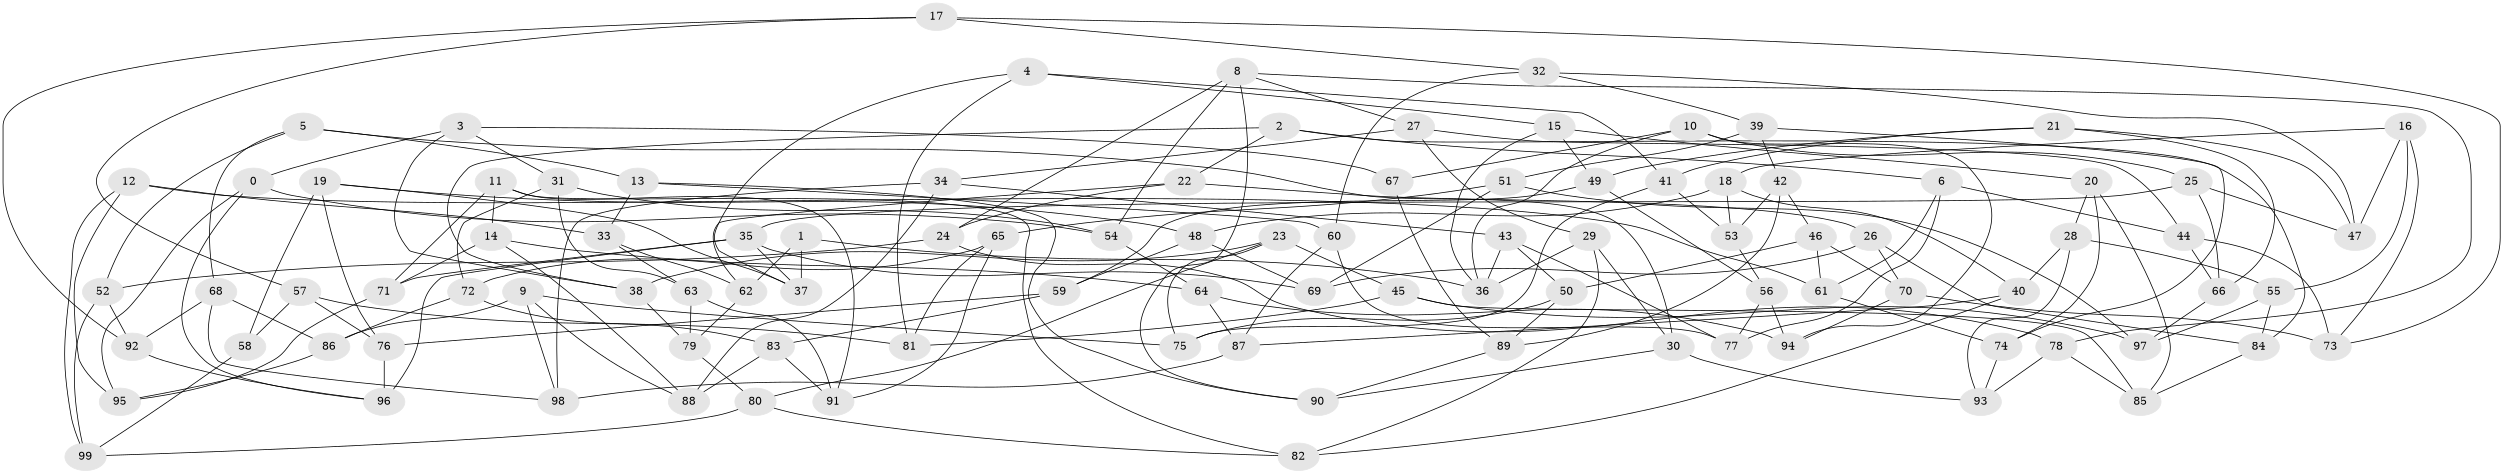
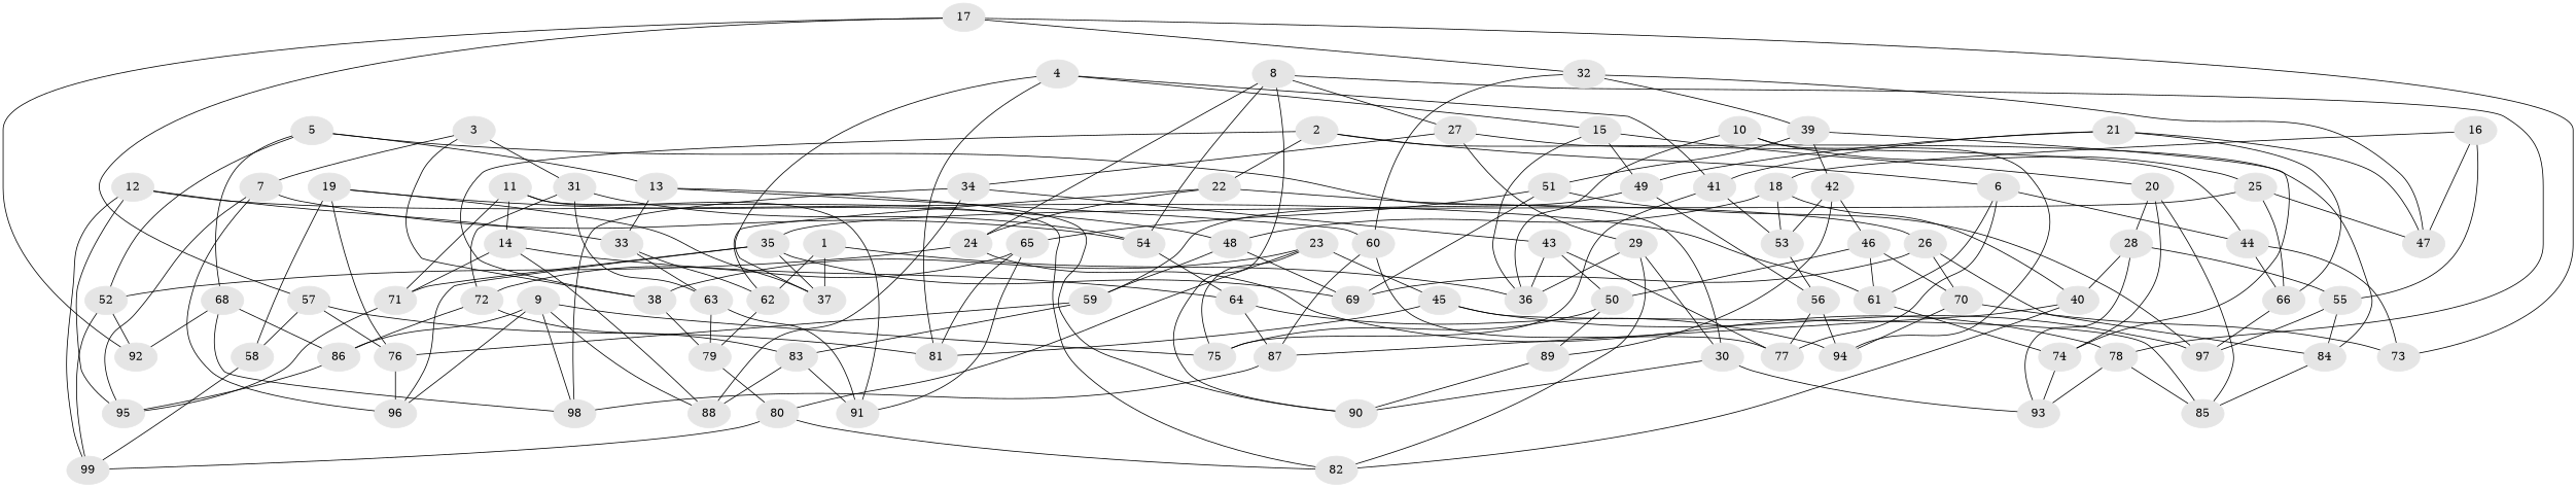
  graph {
    node [color=gray90 style=filled]
    1
    36
    37
    62
    27
    44
    29
    34
    79
    2
    6
    22
    38
    84
    61
    77
    24
    26
    85
    3
-   7 [label=0]
+   7
    31
-   67
    54
    95
    96
    63
    72
    89
    4
    15
    41
    81
    20
    49
    75
    53
    5
    13
    30
    52
    68
    90
    33
    60
    93
    99
    92
    86
    98
    73
    66
    74
    64
    8
    78
    9
    88
    10
    25
    94
    47
    35
    11
    14
    71
    82
    91
    12
    87
    28
    59
    56
    16
    18
    55
    40
    48
    97
    17
    32
    57
    39
    58
    76
    69
    19
    21
    70
    23
    45
    80
    43
    83
    42
    51
    50
    46
    65
    1 -- 36
    1 -- 37
    1 -- 62
    62 -- 79
    27 -- 44
    27 -- 29
    27 -- 34
    44 -- 73
    44 -- 66
    29 -- 36
    29 -- 30
    29 -- 82
    34 -- 98
    34 -- 88
    34 -- 43
    79 -- 80
    2 -- 6
    2 -- 22
    2 -- 38
    2 -- 84
    6 -- 44
    6 -- 61
    6 -- 77
    22 -- 62
    22 -- 24
    22 -- 26
    38 -- 79
    84 -- 85
    61 -- 74
    24 -- 52
    24 -- 78
    26 -- 84
    26 -- 69
    26 -- 70
    3 -- 38
    3 -- 7
    3 -- 31
-   3 -- 67
    7 -- 54
    7 -- 95
    7 -- 96
    31 -- 54
    31 -- 63
    31 -- 72
-   67 -- 89
    54 -- 64
    63 -- 79
    63 -- 91
    72 -- 86
    72 -- 83
    89 -- 90
    4 -- 37
    4 -- 15
    4 -- 41
    4 -- 81
    15 -- 36
    15 -- 20
    15 -- 49
    41 -- 75
    41 -- 53
    20 -- 85
    20 -- 74
    20 -- 28
    49 -- 59
    49 -- 56
    53 -- 56
    5 -- 13
    5 -- 30
    5 -- 52
    5 -- 68
    13 -- 90
    13 -- 33
    13 -- 60
    30 -- 90
    30 -- 93
    52 -- 99
    52 -- 92
    68 -- 92
    68 -- 86
    68 -- 98
    33 -- 62
    33 -- 63
    60 -- 77
    60 -- 87
-   92 -- 96
+   9 -- 96
    86 -- 95
    66 -- 97
    74 -- 93
    64 -- 94
    64 -- 87
    8 -- 27
    8 -- 24
    8 -- 54
    8 -- 90
    8 -- 78
    78 -- 85
    78 -- 93
    9 -- 75
    9 -- 86
    9 -- 98
    9 -- 88
    10 -- 36
-   10 -- 67
    10 -- 25
    10 -- 94
    25 -- 66
    25 -- 47
    25 -- 35
    35 -- 37
    35 -- 96
    35 -- 71
    35 -- 69
    11 -- 14
    11 -- 71
    11 -- 82
    11 -- 91
    14 -- 64
    14 -- 88
    14 -- 71
    71 -- 95
    12 -- 61
    12 -- 95
    12 -- 33
    12 -- 99
    87 -- 98
    28 -- 93
    28 -- 55
    28 -- 40
    59 -- 76
    59 -- 83
    56 -- 77
    56 -- 94
-   16 -- 73
    16 -- 47
    16 -- 18
    16 -- 55
    18 -- 53
    18 -- 40
    18 -- 48
    55 -- 84
    55 -- 97
    40 -- 82
    40 -- 87
    48 -- 59
    48 -- 69
    17 -- 92
    17 -- 73
    17 -- 32
    17 -- 57
    32 -- 60
    32 -- 47
    32 -- 39
    57 -- 81
    57 -- 58
    57 -- 76
    39 -- 74
    39 -- 42
    39 -- 51
    58 -- 99
    76 -- 96
    19 -- 37
    19 -- 48
    19 -- 58
    19 -- 76
    21 -- 41
    21 -- 49
    21 -- 66
    21 -- 47
    70 -- 73
    70 -- 94
    23 -- 38
    23 -- 75
    23 -- 45
    23 -- 80
    45 -- 85
    45 -- 81
    45 -- 97
    80 -- 99
    80 -- 82
    43 -- 36
    43 -- 77
    43 -- 50
    83 -- 88
    83 -- 91
    42 -- 89
    42 -- 53
    42 -- 46
    51 -- 97
    51 -- 69
    51 -- 65
    50 -- 89
    50 -- 75
    46 -- 61
    46 -- 70
    46 -- 50
    65 -- 72
    65 -- 81
    65 -- 91
  }
